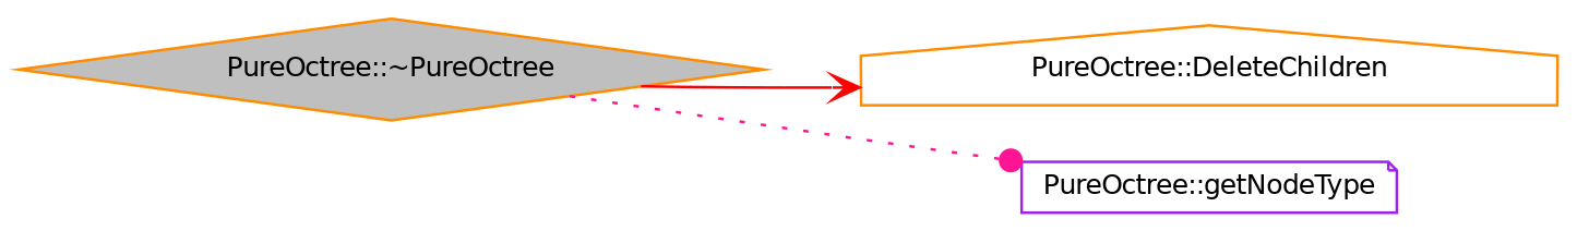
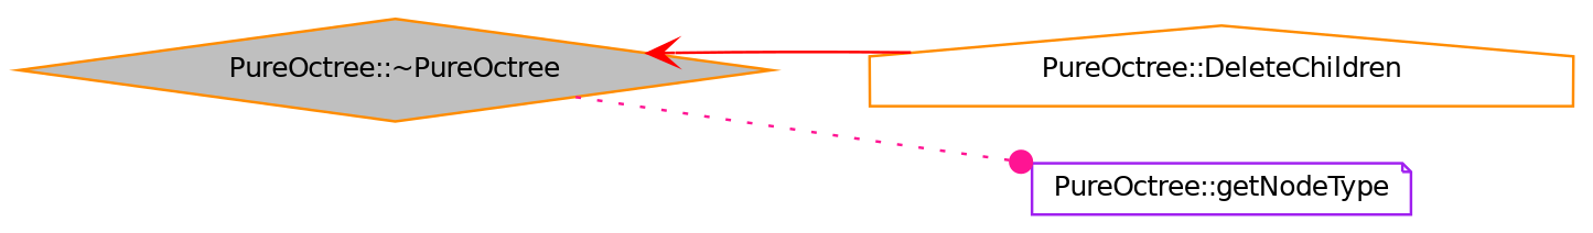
  digraph {
    rankdir=LR
    node [color=darkorange fillcolor=white fontname=Helvetica fontsize=10 style=filled]
    edge [fontname=Helvetica fontsize=10 labelfontname=Helvetica labelfontsize=10]
    n1 [fillcolor=grey75 fontcolor=black height=0.2 label="PureOctree::~PureOctree" shape=diamond width=0.4]
    n2 [height=0.2 label="PureOctree::DeleteChildren" shape=house width=0.4]
    n3 [color=purple height=0.2 label="PureOctree::getNodeType" shape=note width=0.4]
-   n1 -> n2 [arrowhead=vee color=red style=solid]
+   n2 -> n1 [arrowhead=vee color=red style=solid]
    n1 -> n3 [arrowhead=dot color=deeppink style=dotted]
  }
